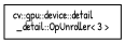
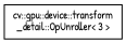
  digraph {
    rankdir=LR
    fontname="Patrick Hand"
-   n1 [color=black fillcolor=white fontname="Patrick Hand" fontsize=10 height=0.2 label="cv::gpu::device::detail\l_detail::OpUnroller\< 3 \>" shape=record style=filled width=0.4]
+   n1 [color=black fillcolor=white fontname="Patrick Hand" fontsize=10 height=0.2 label="cv::gpu::device::transform\l_detail::OpUnroller\< 3 \>" shape=record style=filled width=0.4]
  }
